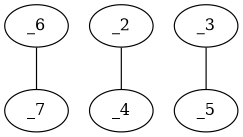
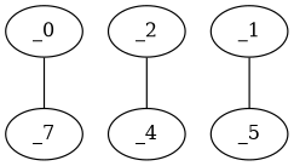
  graph {
-   _0 [x=-0.00607997 y=2.61939 label=_6]
+   _0 [x=-0.00607997 y=2.61939]
    n2 [label=_7 x=2.6187 y=3.17038]
    _2 [x=1.5 y=0.75]
    _4 [x=1.44372 y=2.48573]
-   _3 [x=1.51 y=2.97]
+   _3 [x=1.51 y=2.97 label=_1]
    _5 [x=0.870477 y=2.77535]
    _0 -- n2
    _2 -- _4
    _3 -- _5
  }
